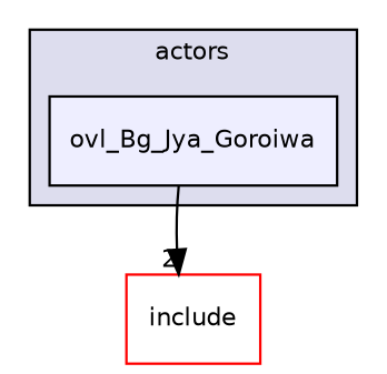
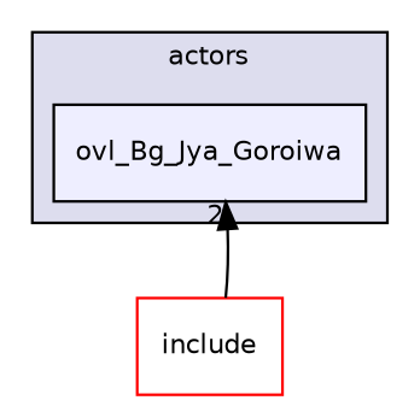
  digraph {
    compound=true
    node [fontname=Helvetica fontsize=10 shape=box style=filled]
    n1 [fillcolor="#eeeeff" label=ovl_Bg_Jya_Goroiwa pencolor=black]
    n2 [color=red fillcolor=white label=include]
    subgraph cluster_1 {
      bgcolor="#ddddee"
      fontname=Helvetica
      fontsize=10
      label=actors
      pencolor=black
      n1
    }
-   n1 -> n2 [headlabel=2 labeldistance=1.5 labelfontname=Helvetica labelfontsize=10]
+   n2 -> n1 [headlabel=2 labeldistance=1.5 labelfontname=Helvetica labelfontsize=10]
  }
